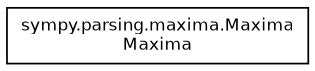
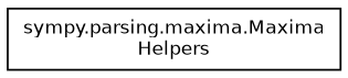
  digraph {
    rankdir=LR
-   n1 [color=black fillcolor=white fontname=Helvetica fontsize=10 height=0.2 label="sympy.parsing.maxima.Maxima\lMaxima" shape=record style=filled width=0.4]
+   n1 [color=black fillcolor=white fontname=Helvetica fontsize=10 height=0.2 label="sympy.parsing.maxima.Maxima\lHelpers" shape=record style=filled width=0.4]
  }
